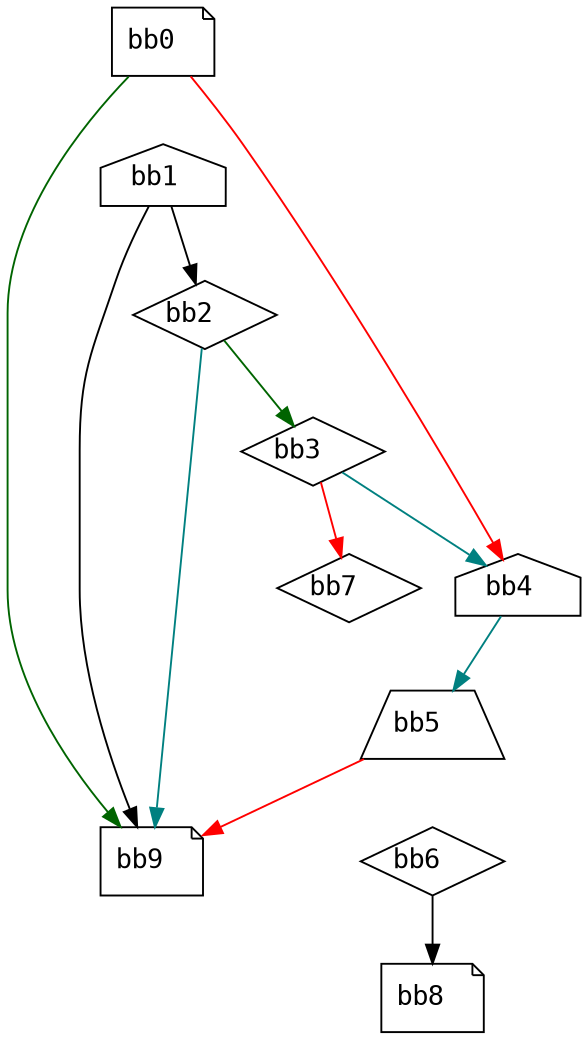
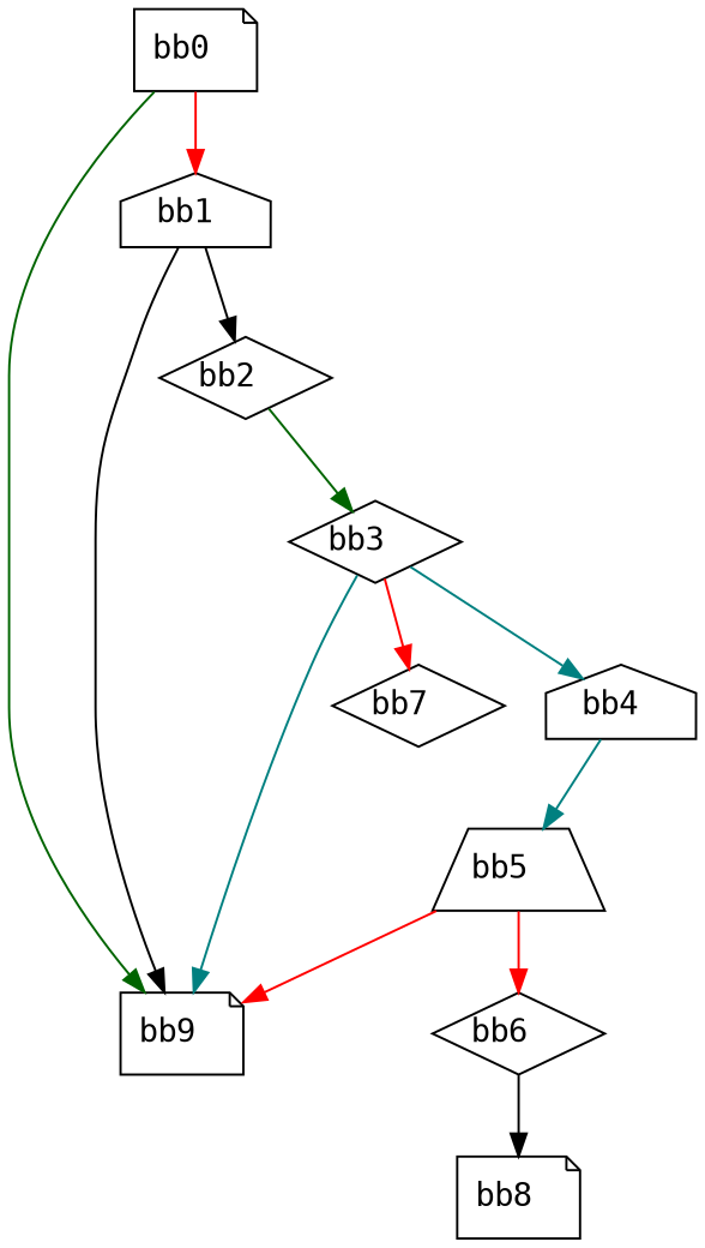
  digraph {
    fontname="DejaVu Sans Mono"
    node [fontname="DejaVu Sans Mono" shape=diamond]
    edge [color=red fontname="DejaVu Sans Mono"]
    n1 [label="bb0\l" shape=note]
    n2 [label="bb1\l" shape=house]
    n3 [label="bb9\l" shape=note]
    n4 [label="bb2\l"]
    n5 [label="bb3\l"]
    n6 [label="bb4\l" shape=house]
    n7 [label="bb7\l"]
    n8 [label="bb5\l" shape=trapezium]
    n9 [label="bb6\l"]
    n10 [label="bb8\l" shape=note]
-   n1 -> n6
+   n1 -> n2
    n1 -> n3 [color=darkgreen]
    n2 -> n3 [color=black]
    n2 -> n4 [color=black]
-   n4 -> n3 [color=teal]
+   n5 -> n3 [color=teal]
    n4 -> n5 [color=darkgreen]
    n5 -> n6 [color=teal]
    n5 -> n7
    n6 -> n8 [color=teal]
    n8 -> n3
+   n8 -> n9
    n9 -> n10 [color=black]
  }
